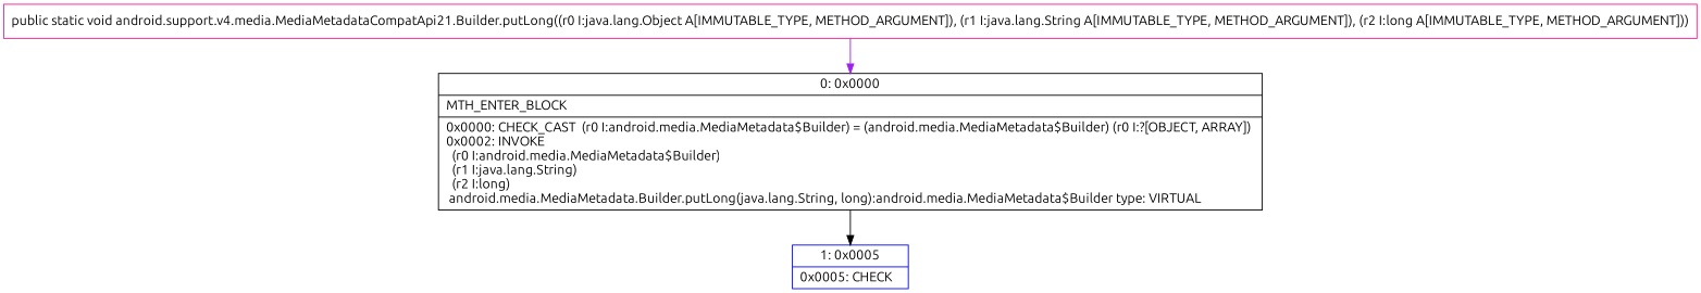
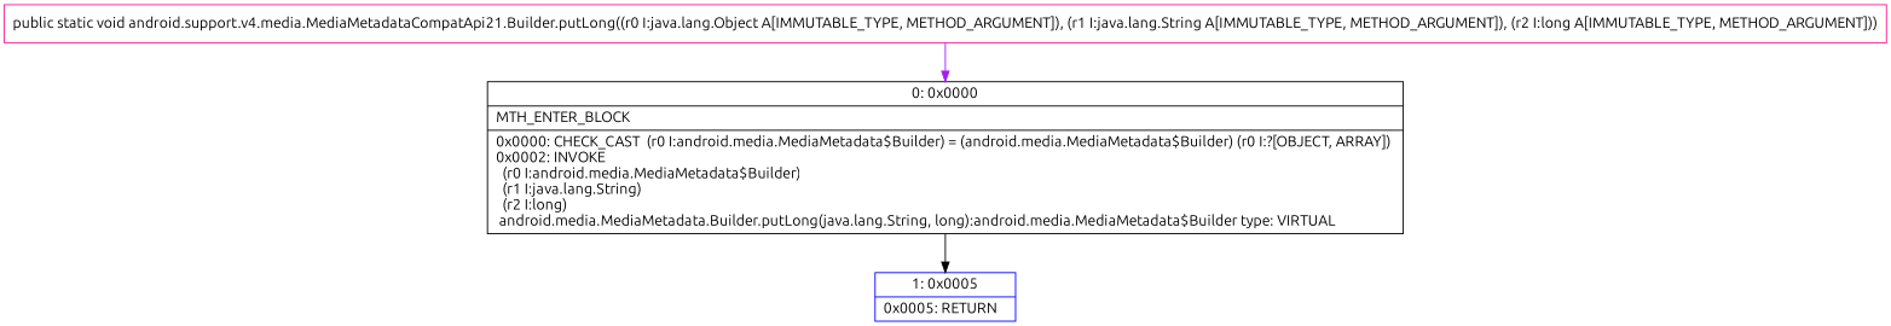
  digraph {
    fontname=Ubuntu
    node [shape=record fontname=Ubuntu]
    edge [fontname=Ubuntu]
    n1 [label="{0\:\ 0x0000|MTH_ENTER_BLOCK\l|0x0000: CHECK_CAST  (r0 I:android.media.MediaMetadata$Builder) = (android.media.MediaMetadata$Builder) (r0 I:?[OBJECT, ARRAY]) \l0x0002: INVOKE  \l  (r0 I:android.media.MediaMetadata$Builder)\l  (r1 I:java.lang.String)\l  (r2 I:long)\l android.media.MediaMetadata.Builder.putLong(java.lang.String, long):android.media.MediaMetadata$Builder type: VIRTUAL \l}" color=black]
-   n2 [label="{1\:\ 0x0005|0x0005: CHECK   \l}" color=blue]
+   n2 [label="{1\:\ 0x0005|0x0005: RETURN   \l}" color=blue]
    n3 [label="{public static void android.support.v4.media.MediaMetadataCompatApi21.Builder.putLong((r0 I:java.lang.Object A[IMMUTABLE_TYPE, METHOD_ARGUMENT]), (r1 I:java.lang.String A[IMMUTABLE_TYPE, METHOD_ARGUMENT]), (r2 I:long A[IMMUTABLE_TYPE, METHOD_ARGUMENT])) }" color=deeppink]
    n1 -> n2 [color=black]
    n3 -> n1 [color=purple]
  }
